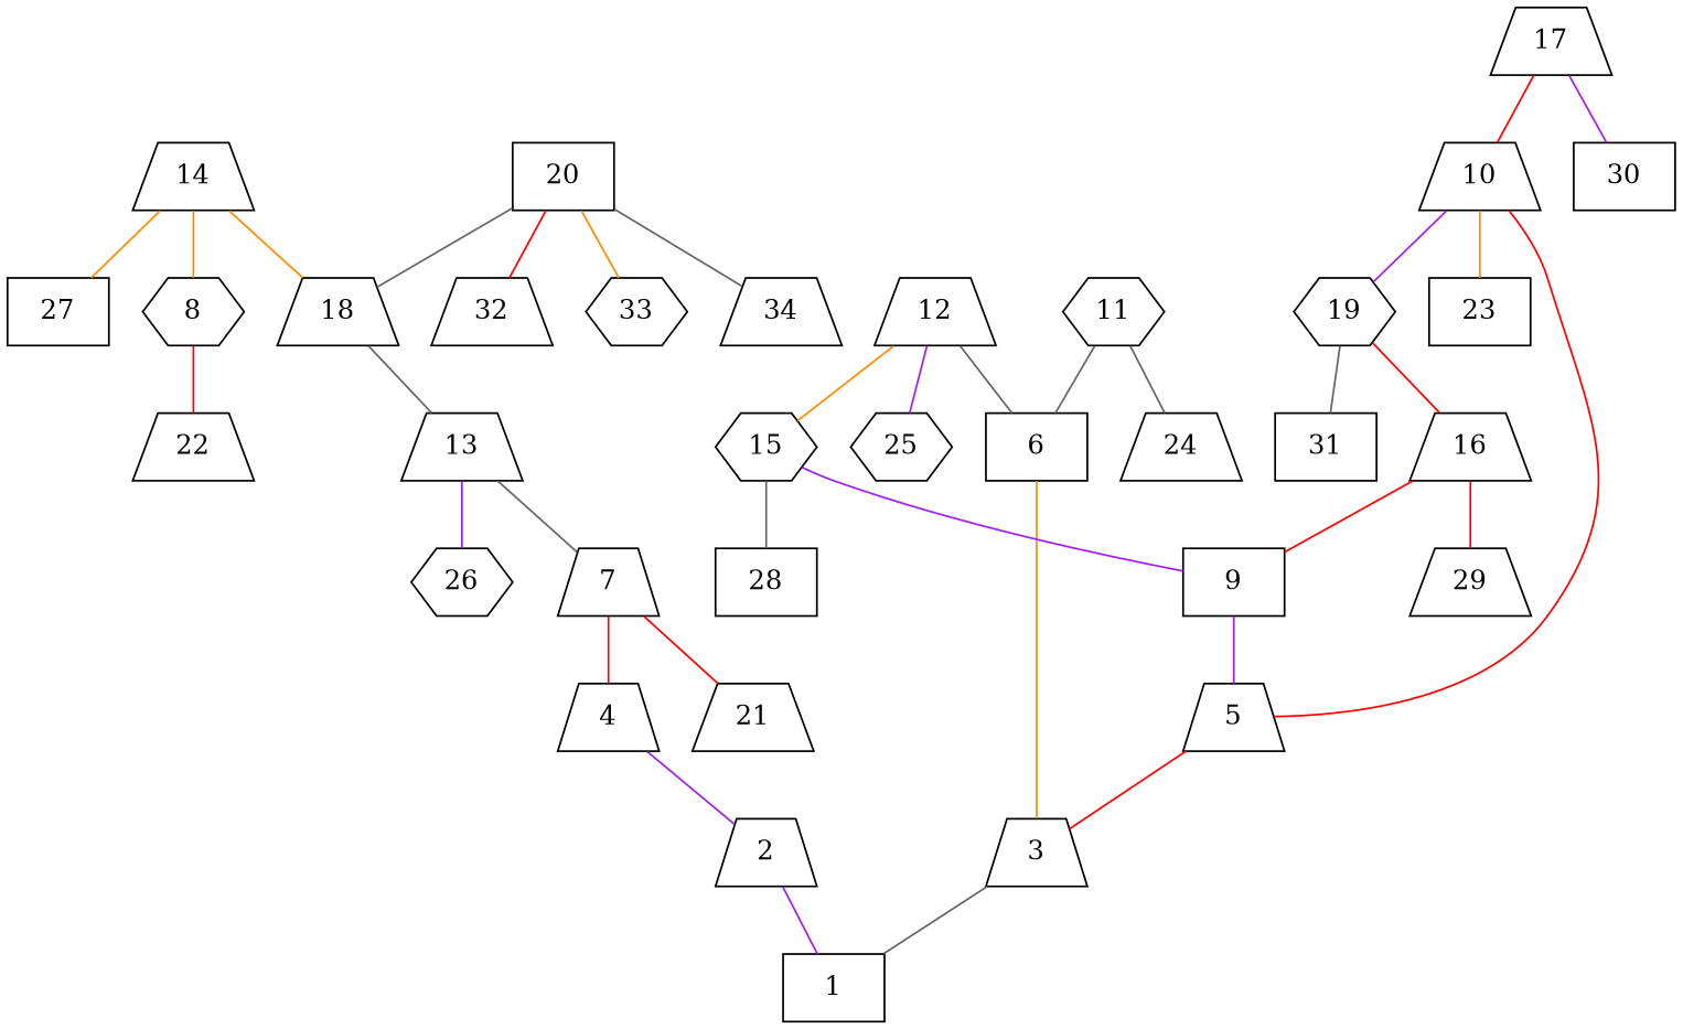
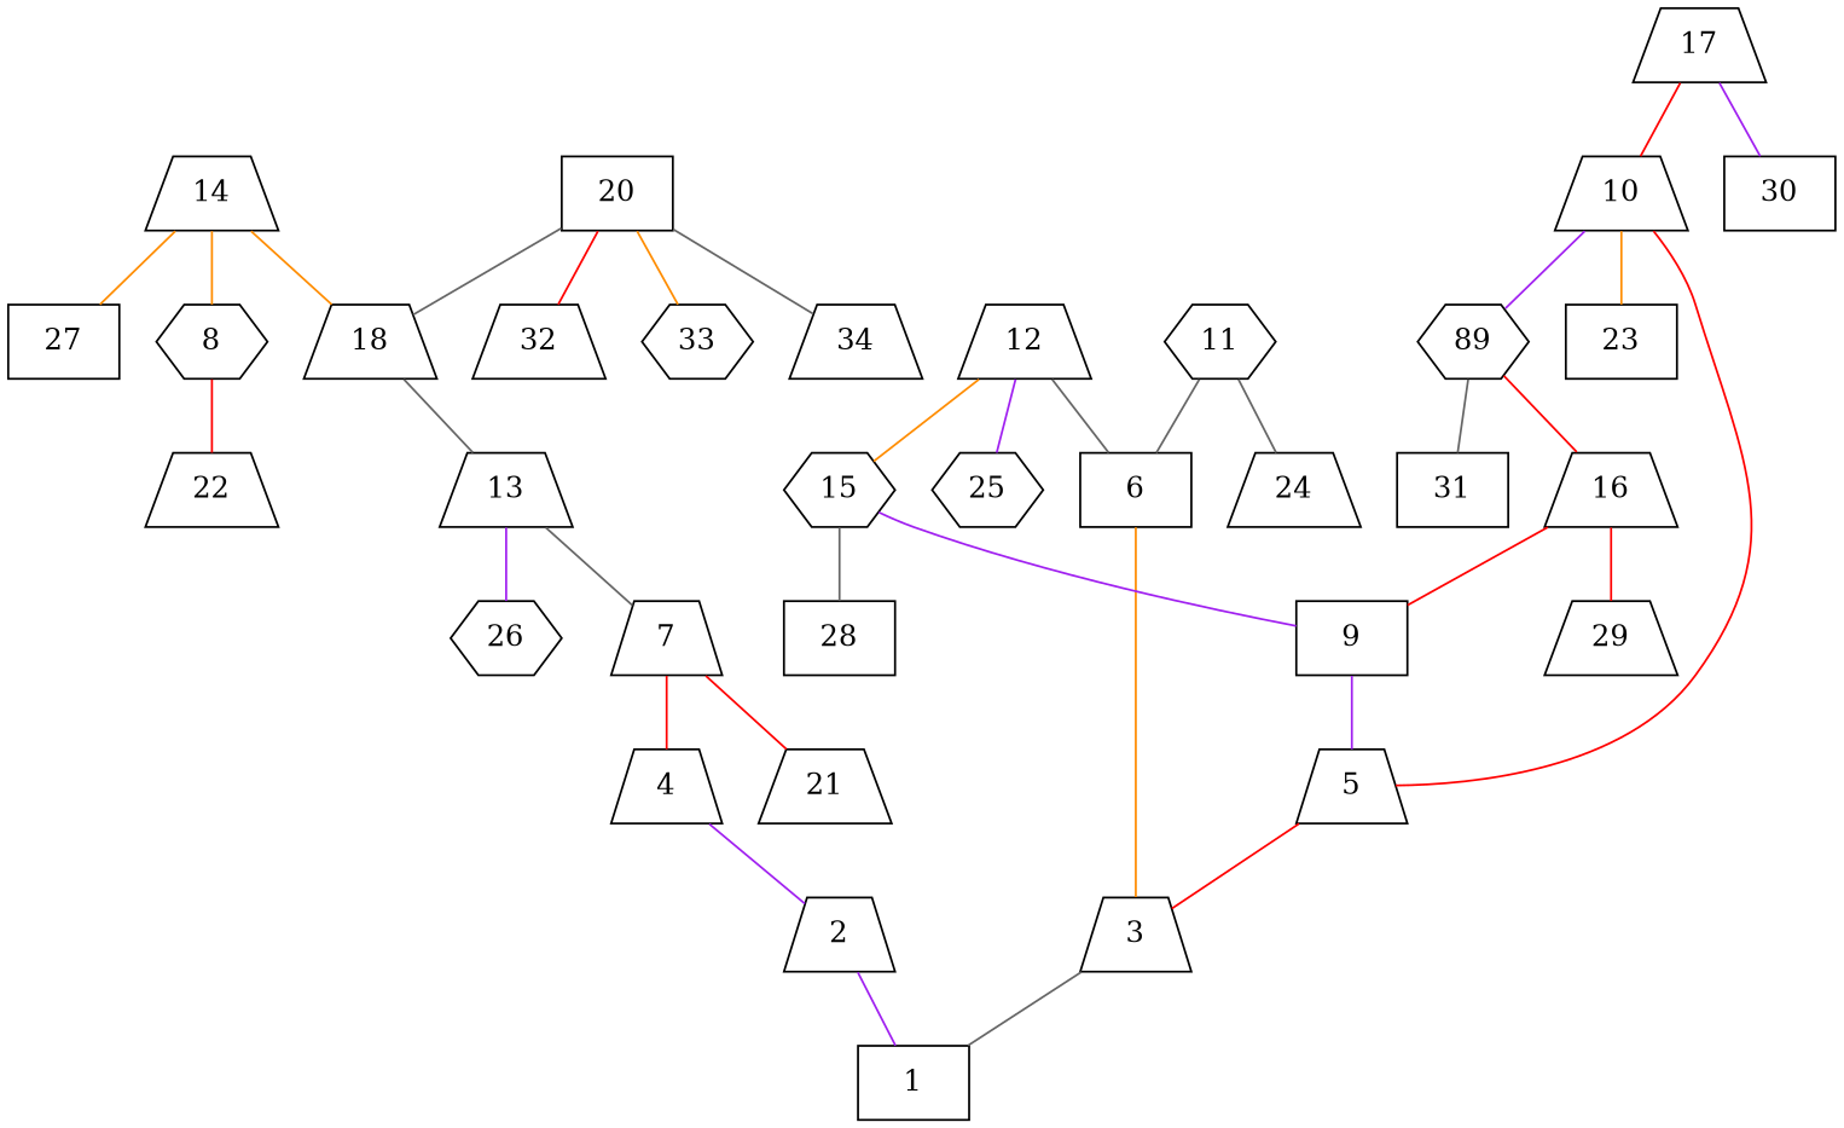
  graph {
    node [chem=C shape=trapezium]
    edge [color=gray40 valence=1]
    1 [chem=N shape=box]
    2 [chem=N]
    3
    4
    5
    6 [shape=box]
    7
    21 [chem=H]
    8 [shape=hexagon]
    22 [chem=H]
    9 [shape=box]
    10
    23 [chem=H shape=box]
-   19 [shape=hexagon]
+   19 [shape=hexagon label=89]
    11 [chem=O shape=hexagon]
    24 [chem=H]
    12
    15 [shape=hexagon]
    25 [chem=H shape=hexagon]
    28 [chem=H shape=box]
    13
    26 [chem=H shape=hexagon]
    14
    18
    27 [chem=H shape=box]
    16
    29 [chem=H]
    17
    30 [chem=H shape=box]
    31 [chem=H shape=box]
    20 [shape=box]
    32 [chem=H]
    33 [chem=H shape=hexagon]
    34 [chem=H]
    2 -- 1 [color=purple valence=2]
    3 -- 1
    4 -- 2 [color=purple]
    5 -- 3 [color=red valence=2]
    6 -- 3 [color=darkorange]
    7 -- 4 [color=red valence=2]
    7 -- 21 [color=red]
    8 -- 22 [color=red]
    9 -- 5 [color=purple]
    10 -- 5 [color=red]
    10 -- 23 [color=darkorange]
    10 -- 19 [color=purple]
    19 -- 16 [color=red valence=2]
    19 -- 31
    11 -- 6
    11 -- 24
    12 -- 6 [valence=2]
    12 -- 15 [color=darkorange]
    12 -- 25 [color=purple]
    15 -- 9 [color=purple valence=2]
    15 -- 28
    13 -- 7
    13 -- 26 [color=purple]
    14 -- 8 [color=darkorange valence=2]
    14 -- 18 [color=darkorange]
    14 -- 27 [color=darkorange]
    18 -- 13 [valence=2]
    16 -- 9 [color=red]
    16 -- 29 [color=red]
    17 -- 10 [color=red valence=2]
    17 -- 30 [color=purple]
    20 -- 18
    20 -- 32 [color=red]
    20 -- 33 [color=darkorange]
    20 -- 34
  }
